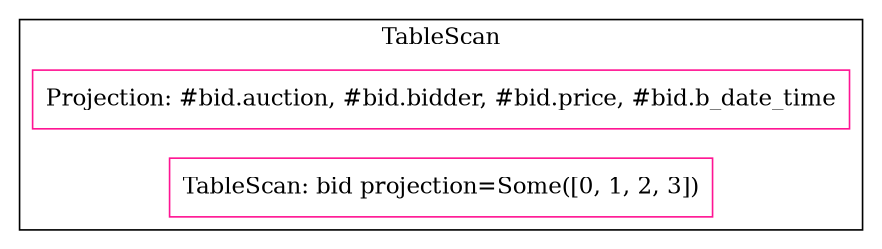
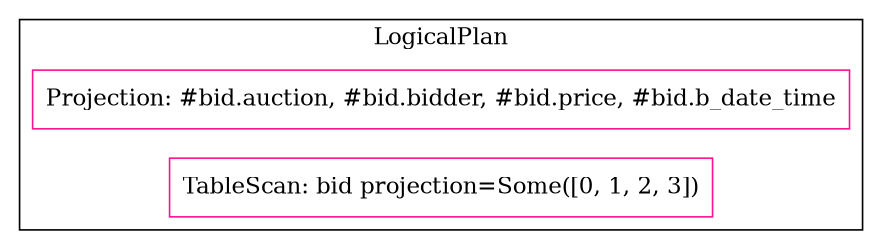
  digraph {
    rankdir=LR
    node [shape=box color=deeppink]
    n1 [label="Projection: #bid.auction, #bid.bidder, #bid.price, #bid.b_date_time"]
    n2 [label="TableScan: bid projection=Some([0, 1, 2, 3])"]
    subgraph cluster_1 {
      label="Detailed LogicalPlan"
    }
    subgraph cluster_2 {
-     label=TableScan
+     label=LogicalPlan
      n1
      n2
    }
  }
